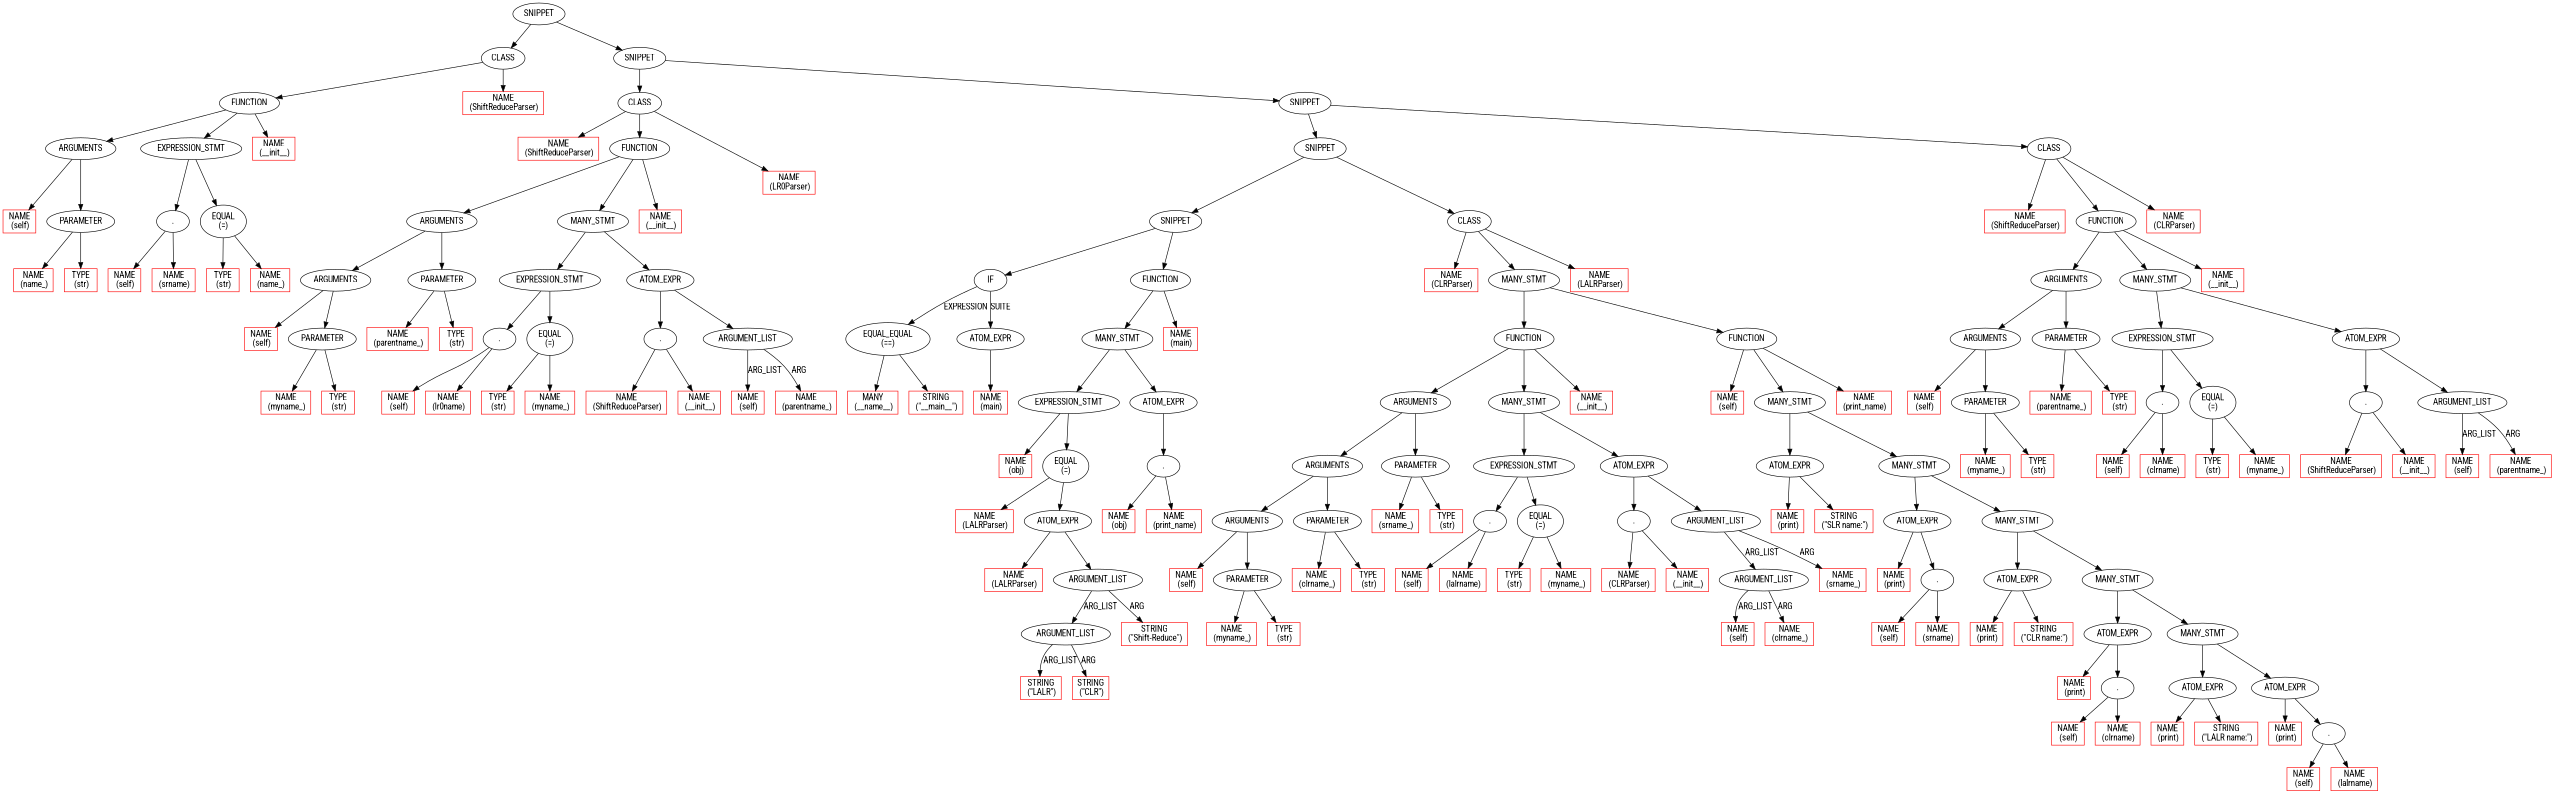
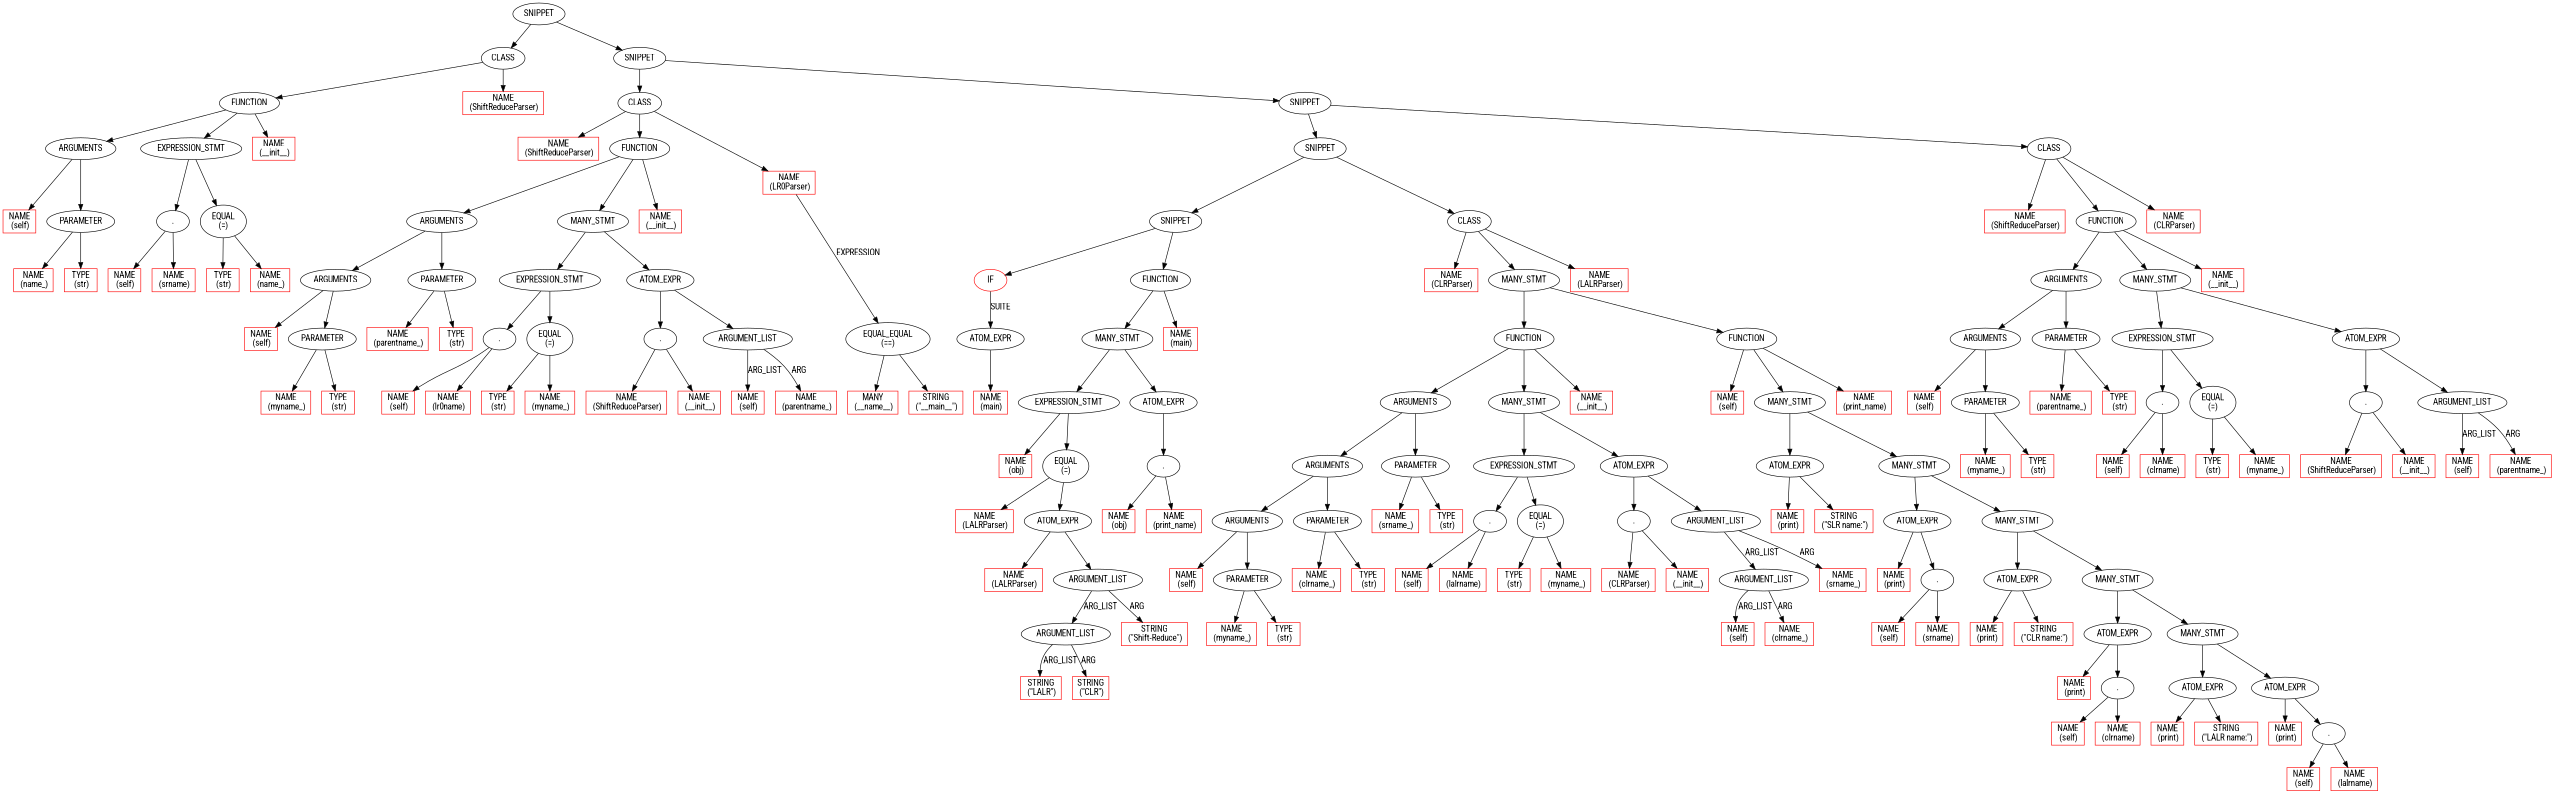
  digraph {
    fontname="Roboto Condensed"
    ordering=out
    node [color=red fontname="Roboto Condensed" shape=box]
    edge [fontname="Roboto Condensed"]
    n1 [label="NAME\n (self)"]
    n2 [label=PARAMETER color="" shape=""]
    n3 [label="NAME\n (name_)"]
    n4 [label="TYPE\n (str)"]
    n5 [label=ARGUMENTS color="" shape=""]
    n6 [label="NAME\n (self)"]
    n7 [label="." color="" shape=""]
    n8 [label="NAME\n (srname)"]
    n9 [label="TYPE\n (str)"]
    n10 [label="NAME\n (name_)"]
    n11 [label="EQUAL\n(=)" color="" shape=""]
    n12 [label=EXPRESSION_STMT color="" shape=""]
    n13 [label=FUNCTION color="" shape=""]
    n14 [label="NAME\n (__init__)"]
    n15 [label=CLASS color="" shape=""]
    n16 [label="NAME\n (ShiftReduceParser)"]
    n17 [label="NAME\n (ShiftReduceParser)"]
    n18 [label="NAME\n (self)"]
    n19 [label=PARAMETER color="" shape=""]
    n20 [label="NAME\n (myname_)"]
    n21 [label="TYPE\n (str)"]
    n22 [label=ARGUMENTS color="" shape=""]
    n23 [label=PARAMETER color="" shape=""]
    n24 [label="NAME\n (parentname_)"]
    n25 [label="TYPE\n (str)"]
    n26 [label=ARGUMENTS color="" shape=""]
    n27 [label="NAME\n (self)"]
    n28 [label="." color="" shape=""]
    n29 [label="NAME\n (lr0name)"]
    n30 [label="TYPE\n (str)"]
    n31 [label="NAME\n (myname_)"]
    n32 [label="EQUAL\n(=)" color="" shape=""]
    n33 [label=EXPRESSION_STMT color="" shape=""]
    n34 [label="NAME\n (ShiftReduceParser)"]
    n35 [label="." color="" shape=""]
    n36 [label="NAME\n (__init__)"]
    n37 [label="NAME\n (self)"]
    n38 [label="NAME\n (parentname_)"]
    n39 [label=ARGUMENT_LIST color="" shape=""]
    n40 [label=ATOM_EXPR color="" shape=""]
    n41 [label=MANY_STMT color="" shape=""]
    n42 [label=FUNCTION color="" shape=""]
    n43 [label="NAME\n (__init__)"]
    n44 [label=CLASS color="" shape=""]
    n45 [label="NAME\n (LR0Parser)"]
    n46 [label="NAME\n (ShiftReduceParser)"]
    n47 [label="NAME\n (self)"]
    n48 [label=PARAMETER color="" shape=""]
    n49 [label="NAME\n (myname_)"]
    n50 [label="TYPE\n (str)"]
    n51 [label=ARGUMENTS color="" shape=""]
    n52 [label=PARAMETER color="" shape=""]
    n53 [label="NAME\n (parentname_)"]
    n54 [label="TYPE\n (str)"]
    n55 [label=ARGUMENTS color="" shape=""]
    n56 [label="NAME\n (self)"]
    n57 [label="." color="" shape=""]
    n58 [label="NAME\n (clrname)"]
    n59 [label="TYPE\n (str)"]
    n60 [label="NAME\n (myname_)"]
    n61 [label="EQUAL\n(=)" color="" shape=""]
    n62 [label=EXPRESSION_STMT color="" shape=""]
    n63 [label="NAME\n (ShiftReduceParser)"]
    n64 [label="." color="" shape=""]
    n65 [label="NAME\n (__init__)"]
    n66 [label="NAME\n (self)"]
    n67 [label="NAME\n (parentname_)"]
    n68 [label=ARGUMENT_LIST color="" shape=""]
    n69 [label=ATOM_EXPR color="" shape=""]
    n70 [label=MANY_STMT color="" shape=""]
    n71 [label=FUNCTION color="" shape=""]
    n72 [label="NAME\n (__init__)"]
    n73 [label=CLASS color="" shape=""]
    n74 [label="NAME\n (CLRParser)"]
    n75 [label="NAME\n (CLRParser)"]
    n76 [label="NAME\n (self)"]
    n77 [label=PARAMETER color="" shape=""]
    n78 [label="NAME\n (myname_)"]
    n79 [label="TYPE\n (str)"]
    n80 [label=ARGUMENTS color="" shape=""]
    n81 [label=PARAMETER color="" shape=""]
    n82 [label="NAME\n (clrname_)"]
    n83 [label="TYPE\n (str)"]
    n84 [label=ARGUMENTS color="" shape=""]
    n85 [label=PARAMETER color="" shape=""]
    n86 [label="NAME\n (srname_)"]
    n87 [label="TYPE\n (str)"]
    n88 [label=ARGUMENTS color="" shape=""]
    n89 [label="NAME\n (self)"]
    n90 [label="." color="" shape=""]
    n91 [label="NAME\n (lalrname)"]
    n92 [label="TYPE\n (str)"]
    n93 [label="NAME\n (myname_)"]
    n94 [label="EQUAL\n(=)" color="" shape=""]
    n95 [label=EXPRESSION_STMT color="" shape=""]
    n96 [label="NAME\n (CLRParser)"]
    n97 [label="." color="" shape=""]
    n98 [label="NAME\n (__init__)"]
    n99 [label="NAME\n (self)"]
    n100 [label="NAME\n (clrname_)"]
    n101 [label=ARGUMENT_LIST color="" shape=""]
    n102 [label="NAME\n (srname_)"]
    n103 [label=ARGUMENT_LIST color="" shape=""]
    n104 [label=ATOM_EXPR color="" shape=""]
    n105 [label=MANY_STMT color="" shape=""]
    n106 [label=FUNCTION color="" shape=""]
    n107 [label="NAME\n (__init__)"]
    n108 [label="NAME\n (self)"]
    n109 [label="NAME\n (print)"]
    n110 [label="STRING\n (\"SLR name:\")"]
    n111 [label=ATOM_EXPR color="" shape=""]
    n112 [label="NAME\n (print)"]
    n113 [label="NAME\n (self)"]
    n114 [label="." color="" shape=""]
    n115 [label="NAME\n (srname)"]
    n116 [label=ATOM_EXPR color="" shape=""]
    n117 [label="NAME\n (print)"]
    n118 [label="STRING\n (\"CLR name:\")"]
    n119 [label=ATOM_EXPR color="" shape=""]
    n120 [label="NAME\n (print)"]
    n121 [label="NAME\n (self)"]
    n122 [label="." color="" shape=""]
    n123 [label="NAME\n (clrname)"]
    n124 [label=ATOM_EXPR color="" shape=""]
    n125 [label="NAME\n (print)"]
    n126 [label="STRING\n (\"LALR name:\")"]
    n127 [label=ATOM_EXPR color="" shape=""]
    n128 [label="NAME\n (print)"]
    n129 [label="NAME\n (self)"]
    n130 [label="." color="" shape=""]
    n131 [label="NAME\n (lalrname)"]
    n132 [label=ATOM_EXPR color="" shape=""]
    n133 [label=MANY_STMT color="" shape=""]
    n134 [label=MANY_STMT color="" shape=""]
    n135 [label=MANY_STMT color="" shape=""]
    n136 [label=MANY_STMT color="" shape=""]
    n137 [label=MANY_STMT color="" shape=""]
    n138 [label=FUNCTION color="" shape=""]
    n139 [label="NAME\n (print_name)"]
    n140 [label=MANY_STMT color="" shape=""]
    n141 [label=CLASS color="" shape=""]
    n142 [label="NAME\n (LALRParser)"]
    n143 [label="NAME\n (obj)"]
    n144 [label="NAME\n (LALRParser)"]
    n145 [label="NAME\n (LALRParser)"]
    n146 [label="STRING\n (\"LALR\")"]
    n147 [label="STRING\n (\"CLR\")"]
    n148 [label=ARGUMENT_LIST color="" shape=""]
    n149 [label="STRING\n (\"Shift-Reduce\")"]
    n150 [label=ARGUMENT_LIST color="" shape=""]
    n151 [label=ATOM_EXPR color="" shape=""]
    n152 [label="EQUAL\n(=)" color="" shape=""]
    n153 [label=EXPRESSION_STMT color="" shape=""]
    n154 [label="NAME\n (obj)"]
    n155 [label="." color="" shape=""]
    n156 [label="NAME\n (print_name)"]
    n157 [label=ATOM_EXPR color="" shape=""]
    n158 [label=MANY_STMT color="" shape=""]
    n159 [label=FUNCTION color="" shape=""]
    n160 [label="NAME\n (main)"]
    n161 [label="MANY\n (__name__)"]
    n162 [label="EQUAL_EQUAL\n(==)" color="" shape=""]
    n163 [label="STRING\n (\"__main__\")"]
    n164 [label="NAME\n (main)"]
    n165 [label=ATOM_EXPR color="" shape=""]
-   n166 [label=IF color="" shape=""]
+   n166 [label=IF shape=""]
    n167 [label=SNIPPET color="" shape=""]
    n168 [label=SNIPPET color="" shape=""]
    n169 [label=SNIPPET color="" shape=""]
    n170 [label=SNIPPET color="" shape=""]
    n171 [label=SNIPPET color="" shape=""]
    n2 -> n3
    n2 -> n4
    n5 -> n1
    n5 -> n2
    n7 -> n6
    n7 -> n8
    n11 -> n9
    n11 -> n10
    n12 -> n7
    n12 -> n11
    n13 -> n5
    n13 -> n12
    n13 -> n14
    n15 -> n13
    n15 -> n16
    n19 -> n20
    n19 -> n21
    n22 -> n18
    n22 -> n19
    n23 -> n24
    n23 -> n25
    n26 -> n22
    n26 -> n23
    n28 -> n27
    n28 -> n29
    n32 -> n30
    n32 -> n31
    n33 -> n28
    n33 -> n32
    n35 -> n34
    n35 -> n36
    n39 -> n37 [label=ARG_LIST]
    n39 -> n38 [label=ARG]
    n40 -> n35
    n40 -> n39
    n41 -> n33
    n41 -> n40
    n42 -> n26
    n42 -> n41
    n42 -> n43
    n44 -> n17
    n44 -> n42
    n44 -> n45
    n48 -> n49
    n48 -> n50
    n51 -> n47
    n51 -> n48
    n52 -> n53
    n52 -> n54
    n55 -> n51
    n55 -> n52
    n57 -> n56
    n57 -> n58
    n61 -> n59
    n61 -> n60
    n62 -> n57
    n62 -> n61
    n64 -> n63
    n64 -> n65
    n68 -> n66 [label=ARG_LIST]
    n68 -> n67 [label=ARG]
    n69 -> n64
    n69 -> n68
    n70 -> n62
    n70 -> n69
    n71 -> n55
    n71 -> n70
    n71 -> n72
    n73 -> n46
    n73 -> n71
    n73 -> n74
    n77 -> n78
    n77 -> n79
    n80 -> n76
    n80 -> n77
    n81 -> n82
    n81 -> n83
    n84 -> n80
    n84 -> n81
    n85 -> n86
    n85 -> n87
    n88 -> n84
    n88 -> n85
    n90 -> n89
    n90 -> n91
    n94 -> n92
    n94 -> n93
    n95 -> n90
    n95 -> n94
    n97 -> n96
    n97 -> n98
    n101 -> n99 [label=ARG_LIST]
    n101 -> n100 [label=ARG]
    n103 -> n101 [label=ARG_LIST]
    n103 -> n102 [label=ARG]
    n104 -> n97
    n104 -> n103
    n105 -> n95
    n105 -> n104
    n106 -> n88
    n106 -> n105
    n106 -> n107
    n111 -> n109
    n111 -> n110
    n114 -> n113
    n114 -> n115
    n116 -> n112
    n116 -> n114
    n119 -> n117
    n119 -> n118
    n122 -> n121
    n122 -> n123
    n124 -> n120
    n124 -> n122
    n127 -> n125
    n127 -> n126
    n130 -> n129
    n130 -> n131
    n132 -> n128
    n132 -> n130
    n133 -> n127
    n133 -> n132
    n134 -> n124
    n134 -> n133
    n135 -> n119
    n135 -> n134
    n136 -> n116
    n136 -> n135
    n137 -> n111
    n137 -> n136
    n138 -> n108
    n138 -> n137
    n138 -> n139
    n140 -> n106
    n140 -> n138
    n141 -> n75
    n141 -> n140
    n141 -> n142
    n148 -> n146 [label=ARG_LIST]
    n148 -> n147 [label=ARG]
    n150 -> n148 [label=ARG_LIST]
    n150 -> n149 [label=ARG]
    n151 -> n145
    n151 -> n150
    n152 -> n144
    n152 -> n151
    n153 -> n143
    n153 -> n152
    n155 -> n154
    n155 -> n156
    n157 -> n155
    n158 -> n153
    n158 -> n157
    n159 -> n158
    n159 -> n160
    n162 -> n161
    n162 -> n163
    n165 -> n164
-   n166 -> n162 [label=EXPRESSION]
+   n45 -> n162 [label=EXPRESSION]
    n166 -> n165 [label=SUITE]
    n167 -> n159
    n167 -> n166
    n168 -> n141
    n168 -> n167
    n169 -> n73
    n169 -> n168
    n170 -> n44
    n170 -> n169
    n171 -> n15
    n171 -> n170
  }
